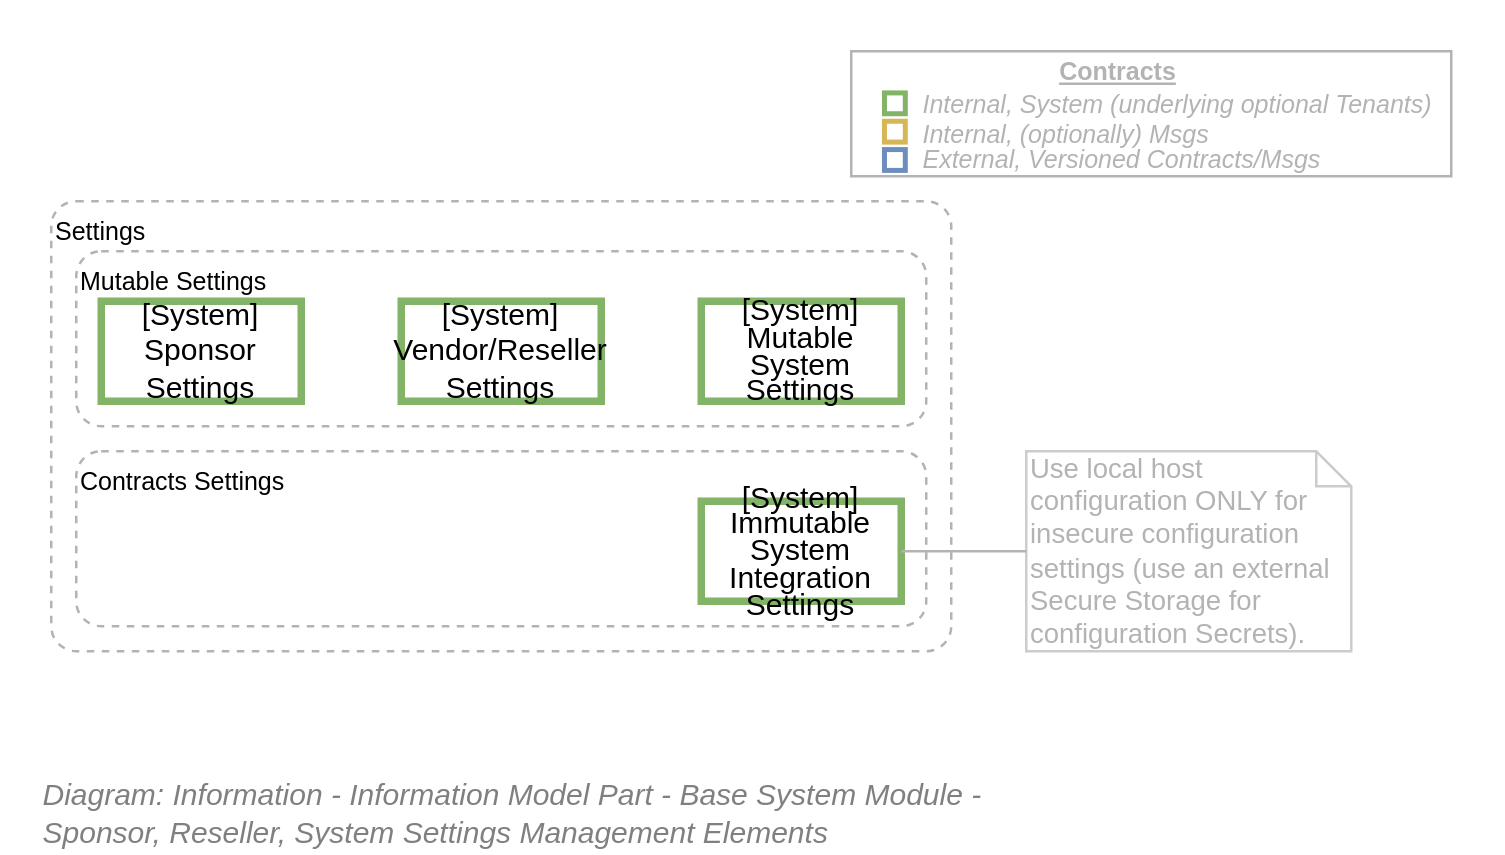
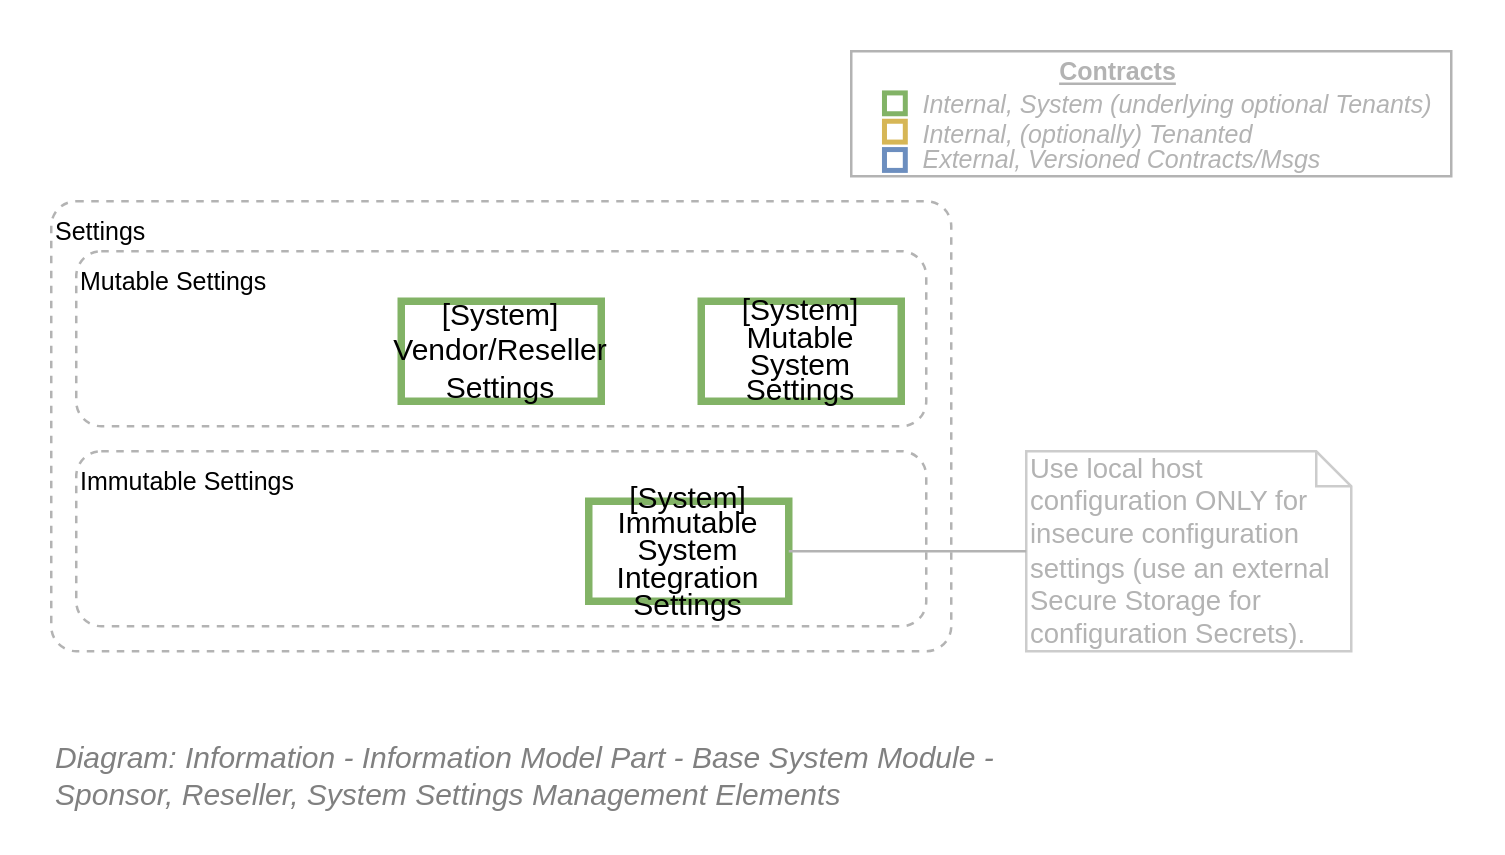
  <mxCell id="0" />
  <mxCell id="1" value="Diagram/ERM" style="" parent="0" />
  <mxCell id="2" value="Settings" style="rounded=1;whiteSpace=wrap;html=1;shadow=0;glass=0;comic=0;strokeColor=#B3B3B3;fillColor=none;fontSize=10;align=left;dashed=1;verticalAlign=top;container=1;recursiveResize=0;collapsible=0;absoluteArcSize=1;" vertex="1" parent="1"><mxGeometry x="20" y="80" width="360" height="180" as="geometry" /></mxCell>
  <mxCell id="3" value="Mutable Settings" style="rounded=1;whiteSpace=wrap;html=1;shadow=0;glass=0;comic=0;strokeColor=#B3B3B3;fillColor=none;fontSize=10;align=left;dashed=1;verticalAlign=top;container=1;recursiveResize=0;collapsible=0;absoluteArcSize=1;" vertex="1" parent="2"><mxGeometry x="10" y="20" width="340" height="70" as="geometry" /></mxCell>
- <mxCell id="4" value="[System]&lt;br style=&quot;font-size: 12px;&quot;&gt;Sponsor&lt;br style=&quot;font-size: 12px;&quot;&gt;Settings" style="strokeWidth=3;whiteSpace=wrap;html=1;align=center;fontSize=12;fillColor=none;recursiveResize=0;strokeColor=#82b366;" vertex="1" parent="3"><mxGeometry x="10" y="20" width="80" height="40" as="geometry" /></mxCell>
  <mxCell id="5" value="[System]&lt;br style=&quot;font-size: 12px;&quot;&gt;Vendor/Reseller&lt;br style=&quot;font-size: 12px;&quot;&gt;Settings" style="strokeWidth=3;whiteSpace=wrap;html=1;align=center;fontSize=12;fillColor=none;recursiveResize=0;strokeColor=#82b366;" vertex="1" parent="3"><mxGeometry x="130" y="20" width="80" height="40" as="geometry" /></mxCell>
  <mxCell id="6" value="&lt;p style=&quot;line-height: 90%&quot;&gt;[System]&lt;br style=&quot;font-size: 12px&quot;&gt;Mutable System&lt;br style=&quot;font-size: 12px&quot;&gt;Settings&lt;/p&gt;" style="strokeWidth=3;whiteSpace=wrap;html=1;align=center;fontSize=12;fillColor=none;recursiveResize=0;strokeColor=#82b366;" vertex="1" parent="3"><mxGeometry x="250" y="20" width="80" height="40" as="geometry" /></mxCell>
- <mxCell id="7" value="Contracts Settings" style="rounded=1;whiteSpace=wrap;html=1;shadow=0;glass=0;comic=0;strokeColor=#B3B3B3;fillColor=none;fontSize=10;align=left;dashed=1;verticalAlign=top;container=1;recursiveResize=0;collapsible=0;absoluteArcSize=1;" vertex="1" parent="2"><mxGeometry x="10" y="100" width="340" height="70" as="geometry" /></mxCell>
- <mxCell id="8" value="&lt;p style=&quot;line-height: 90%&quot;&gt;[System]&lt;br style=&quot;font-size: 12px&quot;&gt;Immutable System Integration&lt;br style=&quot;font-size: 12px&quot;&gt;Settings&lt;/p&gt;" style="strokeWidth=3;whiteSpace=wrap;html=1;align=center;fontSize=12;fillColor=none;recursiveResize=0;strokeColor=#82b366;" vertex="1" parent="7"><mxGeometry x="250" y="20" width="80" height="40" as="geometry" /></mxCell>
+ <mxCell id="7" value="Immutable Settings" style="rounded=1;whiteSpace=wrap;html=1;shadow=0;glass=0;comic=0;strokeColor=#B3B3B3;fillColor=none;fontSize=10;align=left;dashed=1;verticalAlign=top;container=1;recursiveResize=0;collapsible=0;absoluteArcSize=1;" vertex="1" parent="2"><mxGeometry x="10" y="100" width="340" height="70" as="geometry" /></mxCell>
+ <mxCell id="8" value="&lt;p style=&quot;line-height: 90%&quot;&gt;[System]&lt;br style=&quot;font-size: 12px&quot;&gt;Immutable System Integration&lt;br style=&quot;font-size: 12px&quot;&gt;Settings&lt;/p&gt;" style="strokeWidth=3;whiteSpace=wrap;html=1;align=center;fontSize=12;fillColor=none;recursiveResize=0;strokeColor=#82b366;" vertex="1" parent="7"><mxGeometry x="205" y="20" width="80" height="40" as="geometry" /></mxCell>
  <mxCell id="9" value="&lt;font style=&quot;font-size: 11px&quot;&gt;&lt;font color=&quot;#b3b3b3&quot; style=&quot;font-size: 11px&quot;&gt;Use local host configuration ONLY for insecure configuration settings (use an external Secure Storage for configuration Secrets).&lt;/font&gt;&lt;br style=&quot;font-size: 11px&quot;&gt;&lt;/font&gt;" style="shape=note;whiteSpace=wrap;html=1;size=14;verticalAlign=top;align=left;spacingTop=-6;strokeColor=#CCCCCC;fillColor=none;fontSize=11;fontColor=#000000;" vertex="1" parent="1"><mxGeometry x="410" y="180" width="130" height="80" as="geometry" /></mxCell>
  <mxCell id="10" value="Context/Legend" parent="0" />
  <mxCell id="11" value="" style="rounded=0;whiteSpace=wrap;html=1;fontSize=10;align=left;container=1;collapsible=0;fontColor=#B3B3B3;strokeColor=#B3B3B3;" vertex="1" parent="10"><mxGeometry x="340" y="20" width="240" height="50" as="geometry" /></mxCell>
  <mxCell id="12" value="" style="whiteSpace=wrap;html=1;aspect=fixed;fillColor=none;strokeColor=#82b366;fontSize=10;align=left;fontStyle=2;strokeWidth=2;" vertex="1" parent="11"><mxGeometry x="13.294" y="16.667" width="8.333" height="8.333" as="geometry" /></mxCell>
  <mxCell id="13" value="" style="whiteSpace=wrap;html=1;aspect=fixed;fillColor=none;strokeColor=#d6b656;fontSize=10;align=left;fontStyle=2;strokeWidth=2;" vertex="1" parent="11"><mxGeometry x="13.294" y="28" width="8.333" height="8.333" as="geometry" /></mxCell>
  <mxCell id="14" value="" style="whiteSpace=wrap;html=1;aspect=fixed;fillColor=none;strokeColor=#6c8ebf;fontSize=10;align=left;fontStyle=2;strokeWidth=2;" vertex="1" parent="11"><mxGeometry x="13.294" y="39.333" width="8.333" height="8.333" as="geometry" /></mxCell>
  <mxCell id="15" value="Internal, System (underlying optional Tenants)&amp;nbsp;" style="text;html=1;strokeColor=none;fillColor=none;align=left;verticalAlign=middle;whiteSpace=wrap;rounded=0;fontSize=10;fontStyle=2;fontColor=#B3B3B3;" vertex="1" parent="11"><mxGeometry x="26.595" y="16.667" width="213.405" height="8.333" as="geometry" /></mxCell>
- <mxCell id="16" value="Internal, (optionally) Msgs" style="text;html=1;strokeColor=none;fillColor=none;align=left;verticalAlign=middle;whiteSpace=wrap;rounded=0;fontSize=10;fontStyle=2;fontColor=#B3B3B3;" vertex="1" parent="11"><mxGeometry x="26.59" y="30" width="213.41" height="6.33" as="geometry" /></mxCell>
+ <mxCell id="16" value="Internal, (optionally) Tenanted" style="text;html=1;strokeColor=none;fillColor=none;align=left;verticalAlign=middle;whiteSpace=wrap;rounded=0;fontSize=10;fontStyle=2;fontColor=#B3B3B3;" vertex="1" parent="11"><mxGeometry x="26.59" y="30" width="213.41" height="6.33" as="geometry" /></mxCell>
  <mxCell id="17" value="External, Versioned Contracts/Msgs" style="text;html=1;strokeColor=none;fillColor=none;align=left;verticalAlign=middle;whiteSpace=wrap;rounded=0;fontSize=10;fontStyle=2;fontColor=#B3B3B3;" vertex="1" parent="11"><mxGeometry x="26.595" y="39.333" width="213.405" height="8.333" as="geometry" /></mxCell>
  <mxCell id="18" value="Contracts" style="text;html=1;strokeColor=none;fillColor=none;align=center;verticalAlign=middle;whiteSpace=wrap;rounded=0;fontSize=10;fontStyle=5;fontColor=#B3B3B3;" vertex="1" parent="11"><mxGeometry x="26.589" width="159.534" height="16.667" as="geometry" /></mxCell>
  <mxCell id="19" value="Title/Diagram" parent="0" />
- <mxCell id="20" value="&lt;font style=&quot;font-size: 12px&quot;&gt;Diagram: Information - Information Model Part - Base System Module - &lt;br&gt;Sponsor, Reseller, System Settings Management Elements&lt;/font&gt;" style="text;strokeColor=none;fillColor=none;html=1;fontSize=12;fontStyle=2;verticalAlign=middle;align=left;shadow=0;glass=0;comic=0;opacity=30;fontColor=#808080;" vertex="1" parent="19"><mxGeometry x="15" y="315" width="520" height="20" as="geometry" /></mxCell>
+ <mxCell id="20" value="&lt;font style=&quot;font-size: 12px&quot;&gt;Diagram: Information - Information Model Part - Base System Module - &lt;br&gt;Sponsor, Reseller, System Settings Management Elements&lt;/font&gt;" style="text;strokeColor=none;fillColor=none;html=1;fontSize=12;fontStyle=2;verticalAlign=middle;align=left;shadow=0;glass=0;comic=0;opacity=30;fontColor=#808080;" vertex="1" parent="19"><mxGeometry x="20" y="300" width="520" height="20" as="geometry" /></mxCell>
  <mxCell id="21" value="About" style="" parent="0" />
  <mxCell id="22" style="edgeStyle=none;rounded=0;orthogonalLoop=1;jettySize=auto;html=1;startArrow=none;startFill=0;endArrow=none;endFill=0;strokeColor=#B3B3B3;fontSize=12;fontColor=#CCCCCC;entryX=1;entryY=0.5;entryDx=0;entryDy=0;" edge="1" parent="21" source="9" target="8"><mxGeometry relative="1" as="geometry" /></mxCell>
  <mxCell id="23" value="" style="shape=image;html=1;verticalAlign=top;verticalLabelPosition=bottom;labelBackgroundColor=#ffffff;imageAspect=0;aspect=fixed;image=https://cdn1.iconfinder.com/data/icons/hawcons/32/699014-icon-28-information-128.png;shadow=0;dashed=0;fontFamily=Helvetica;fontSize=12;fontColor=#000000;align=center;strokeColor=#000000;fillColor=#505050;dashPattern=1 1;" vertex="1" parent="21"><mxGeometry x="560" y="300" width="20" height="20" as="geometry" /></mxCell>
